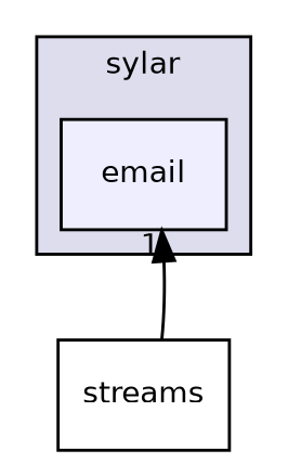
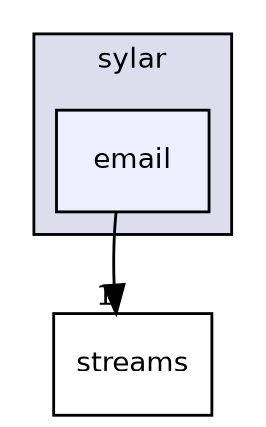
  digraph {
    compound=true
    node [fontname=Helvetica fontsize=10 shape=box]
    n1 [fillcolor="#eeeeff" label=email pencolor=black style=filled]
    n2 [label=streams]
    subgraph cluster_1 {
      bgcolor="#ddddee"
      fontname=Helvetica
      fontsize=10
      label=sylar
      pencolor=black
      n1
    }
-   n2 -> n1 [headlabel=1 labeldistance=1.5 labelfontname=Helvetica labelfontsize=10]
+   n1 -> n2 [headlabel=1 labeldistance=1.5 labelfontname=Helvetica labelfontsize=10]
  }
